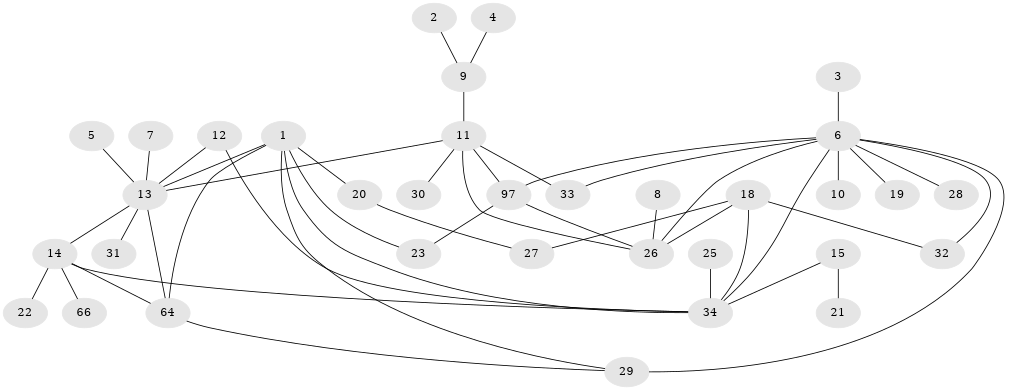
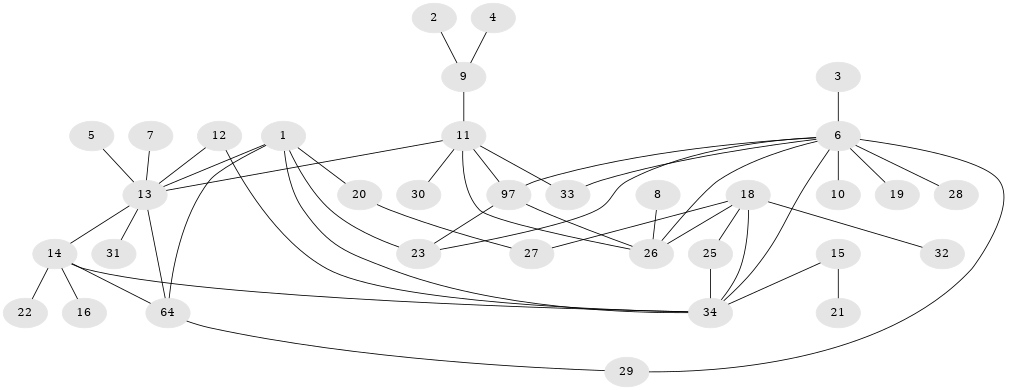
  graph {
    node [color=gray90 style=filled]
    edge [weight=1.0]
    1
    13
    20
    23
    n5 [label=64]
    29
    34
    14
    31
    27
    2
    9
    11
    3
    6
    10
    n17 [label=97]
    19
    26
    28
    32
    33
    4
    5
    7
    8
    30
    12
-   16 [label=66]
+   16
    22
    15
    21
    18
    25
    1 -- 13
    1 -- 20
    1 -- 23 [weight=2.0]
    1 -- n5
-   1 -- 29
    1 -- 34
    13 -- n5
    13 -- 14
    13 -- 31
    20 -- 27
    n5 -- 29
    14 -- n5
    14 -- 34
    14 -- 16
    14 -- 22
    2 -- 9
    9 -- 11
    11 -- 13
    11 -- n17
    11 -- 26
    11 -- 33
    11 -- 30
    3 -- 6
    6 -- 29 [weight=2.0]
    6 -- 34
    6 -- 10
    6 -- n17
    6 -- 19
    6 -- 26
    6 -- 28
-   6 -- 32
+   6 -- 23
    6 -- 33
    n17 -- 23
    n17 -- 26
    4 -- 9
    5 -- 13
    7 -- 13
    8 -- 26
    12 -- 13
    12 -- 34
    15 -- 34
    15 -- 21
    18 -- 34
    18 -- 27
    18 -- 26
    18 -- 32
+   18 -- 25
    25 -- 34
  }
